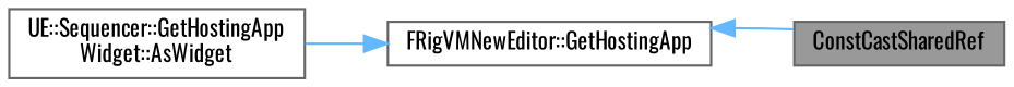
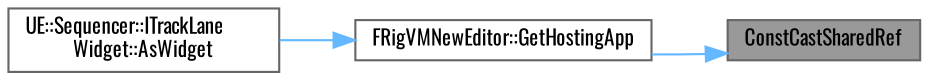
  digraph {
    fontname=Oswald
    rankdir=RL
    node [color=grey40 fillcolor=white fontname=Oswald fontsize=10 shape=box style=filled]
    edge [color=steelblue1 dir=back fontname=Oswald fontsize=10 labelfontname=Helvetica labelfontsize=10 style=solid]
    n1 [color=gray40 fillcolor=grey60 fontcolor=black height=0.2 label=ConstCastSharedRef width=0.4]
    n2 [height=0.2 label="FRigVMNewEditor::GetHostingApp" width=0.4]
-   n3 [height=0.2 label="UE::Sequencer::GetHostingApp\lWidget::AsWidget" width=0.4]
-   n2 -> n1
+   n3 [height=0.2 label="UE::Sequencer::ITrackLane\lWidget::AsWidget" width=0.4]
+   n1 -> n2
    n2 -> n3
  }
